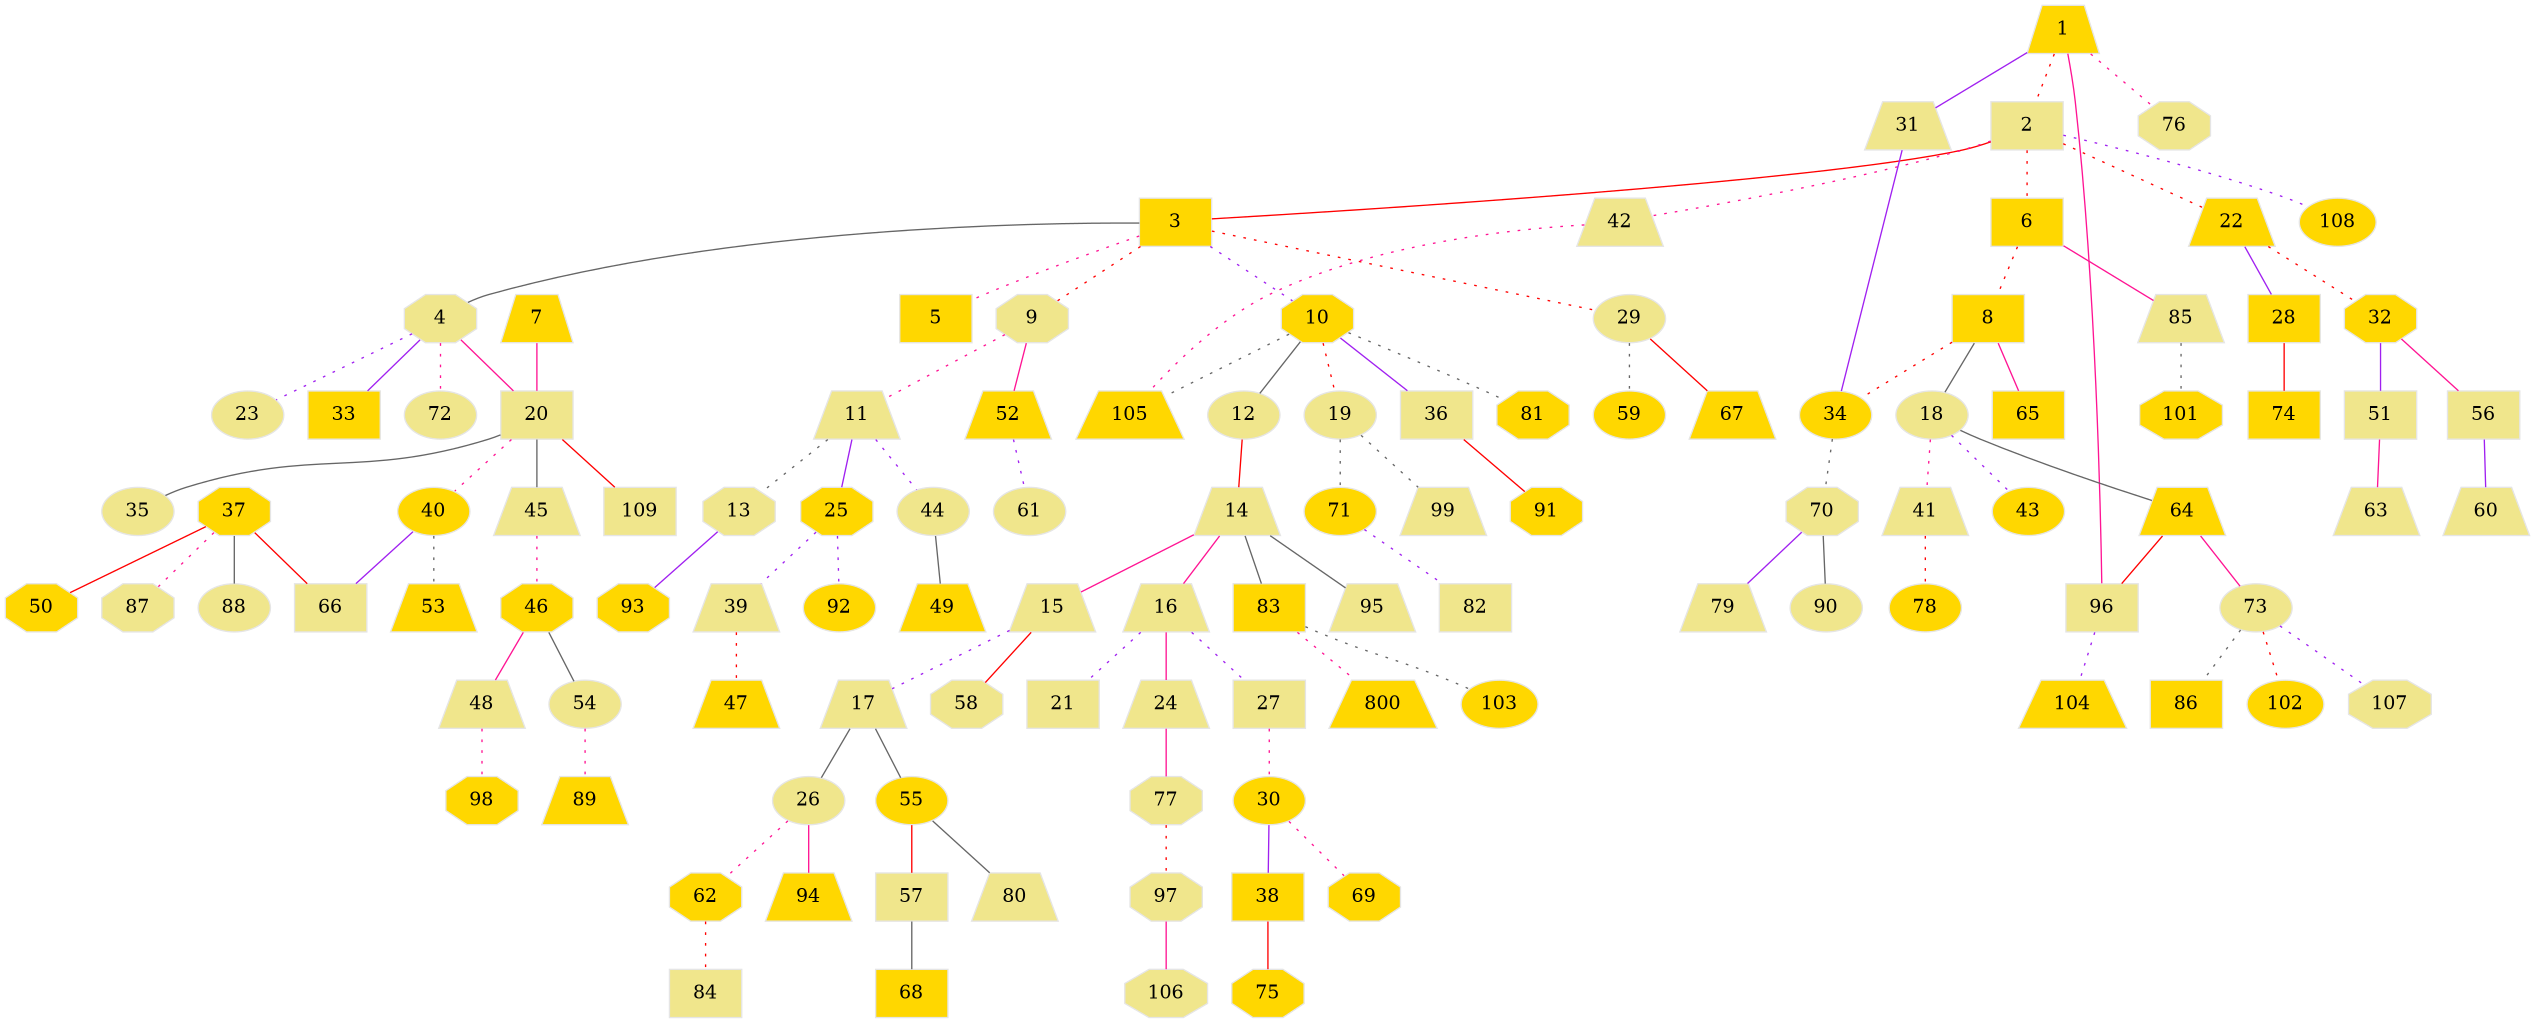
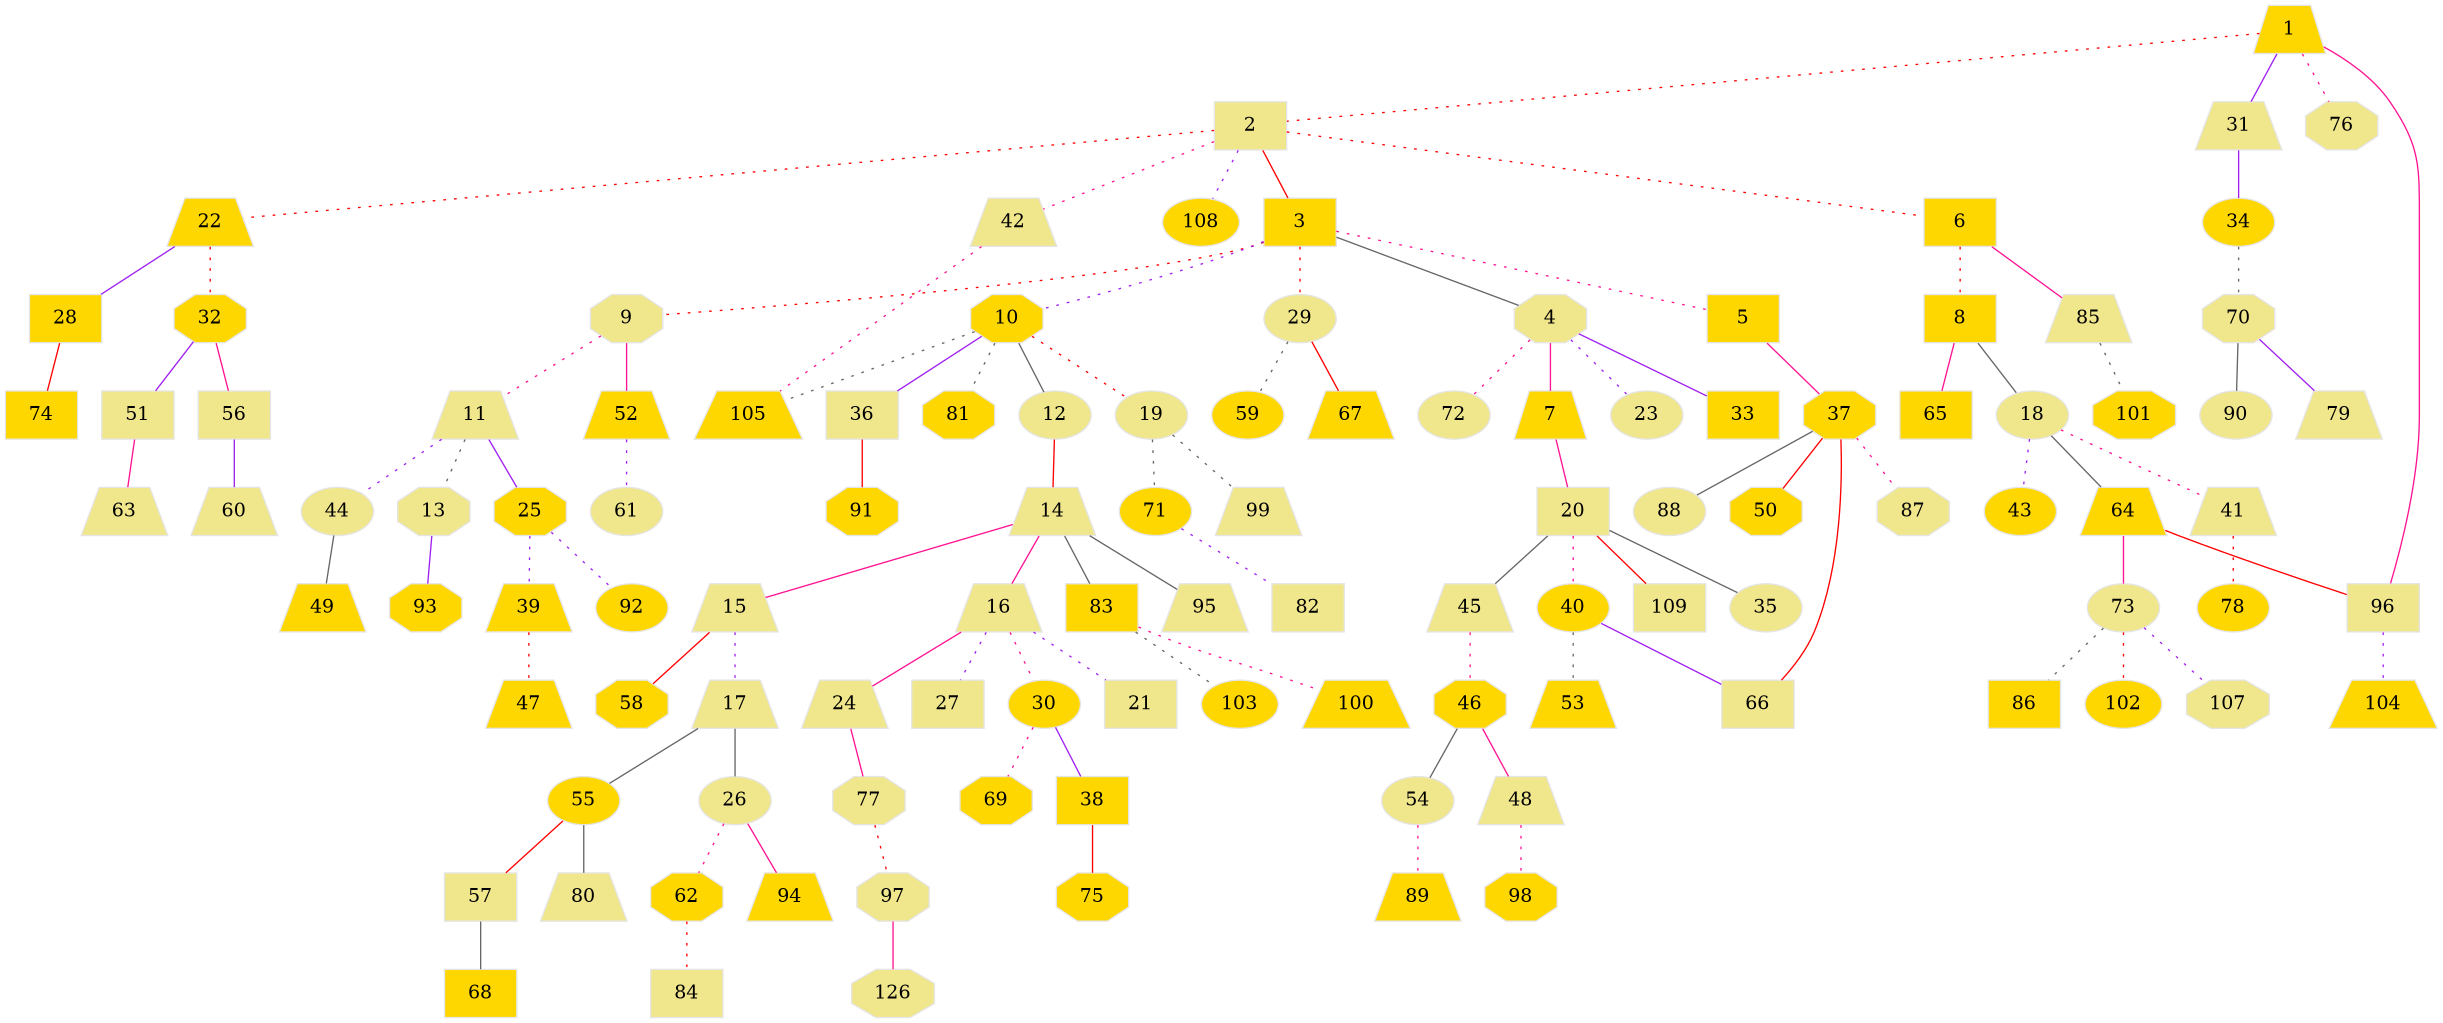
  graph {
    node [color=gray90 fillcolor=khaki shape=trapezium style=filled]
    edge [color=deeppink style=solid]
    1 [fillcolor=gold]
    2 [shape=box]
    31
    76 [shape=octagon]
    96 [shape=box]
    3 [fillcolor=gold shape=box]
    6 [fillcolor=gold shape=box]
    22 [fillcolor=gold]
    42
    108 [fillcolor=gold shape=ellipse]
    34 [fillcolor=gold shape=ellipse]
    104 [fillcolor=gold]
    4 [shape=octagon]
    5 [fillcolor=gold shape=box]
    9 [shape=octagon]
    10 [fillcolor=gold shape=octagon]
    29 [shape=ellipse]
    8 [fillcolor=gold shape=box]
    85
    28 [fillcolor=gold shape=box]
    32 [fillcolor=gold shape=octagon]
    105 [fillcolor=gold]
    7 [fillcolor=gold]
    23 [shape=ellipse]
    33 [fillcolor=gold shape=box]
    72 [shape=ellipse]
    37 [fillcolor=gold shape=octagon]
    11
    52 [fillcolor=gold]
    12 [shape=ellipse]
    19 [shape=ellipse]
    36 [shape=box]
    81 [fillcolor=gold shape=octagon]
    59 [fillcolor=gold shape=ellipse]
    67 [fillcolor=gold]
    20 [shape=box]
    50 [fillcolor=gold shape=octagon]
    66 [shape=box]
    87 [shape=octagon]
    88 [shape=ellipse]
    18 [shape=ellipse]
    65 [fillcolor=gold shape=box]
    101 [fillcolor=gold shape=octagon]
    35 [shape=ellipse]
    40 [fillcolor=gold shape=ellipse]
    45
    109 [shape=box]
    41
    43 [fillcolor=gold shape=ellipse]
    64 [fillcolor=gold]
    70 [shape=octagon]
    13 [shape=octagon]
    25 [fillcolor=gold shape=octagon]
    44 [shape=ellipse]
    61 [shape=ellipse]
    14
    71 [fillcolor=gold shape=ellipse]
    99
    91 [fillcolor=gold shape=octagon]
    93 [fillcolor=gold shape=octagon]
-   39
+   39 [fillcolor=gold]
    92 [fillcolor=gold shape=ellipse]
    49 [fillcolor=gold]
    15
    16
    83 [fillcolor=gold shape=box]
    95
    17
-   58 [shape=octagon]
+   58 [fillcolor=gold shape=octagon]
    21 [shape=box]
    24
    27 [shape=box]
    30 [fillcolor=gold shape=ellipse]
-   100 [fillcolor=gold label=800]
+   100 [fillcolor=gold]
    103 [fillcolor=gold shape=ellipse]
    26 [shape=ellipse]
    55 [fillcolor=gold shape=ellipse]
    77 [shape=octagon]
    38 [fillcolor=gold shape=box]
    69 [fillcolor=gold shape=octagon]
    62 [fillcolor=gold shape=octagon]
    94 [fillcolor=gold]
    57 [shape=box]
    80
    78 [fillcolor=gold shape=ellipse]
    73 [shape=ellipse]
    82 [shape=box]
    53 [fillcolor=gold]
    46 [fillcolor=gold shape=octagon]
    74 [fillcolor=gold shape=box]
    51 [shape=box]
    56 [shape=box]
    97 [shape=octagon]
    47 [fillcolor=gold]
    84 [shape=box]
    75 [fillcolor=gold shape=octagon]
    63
    60
    79
    90 [shape=ellipse]
    48
    54 [shape=ellipse]
    98 [fillcolor=gold shape=octagon]
    89 [fillcolor=gold]
    68 [fillcolor=gold shape=box]
    86 [fillcolor=gold shape=box]
    102 [fillcolor=gold shape=ellipse]
    107 [shape=octagon]
-   106 [shape=octagon]
+   106 [shape=octagon label=126]
    1 -- 2 [color=red style=dotted]
    1 -- 31 [color=purple]
    1 -- 76 [style=dotted]
    1 -- 96
    2 -- 3 [color=red]
    2 -- 6 [color=red style=dotted]
    2 -- 22 [color=red style=dotted]
    2 -- 42 [style=dotted]
    2 -- 108 [color=purple style=dotted]
    31 -- 34 [color=purple]
    96 -- 104 [color=purple style=dotted]
    3 -- 4 [color=gray40]
    3 -- 5 [style=dotted]
    3 -- 9 [color=red style=dotted]
    3 -- 10 [color=purple style=dotted]
    3 -- 29 [color=red style=dotted]
    6 -- 8 [color=red style=dotted]
    6 -- 85
    22 -- 28 [color=purple]
    22 -- 32 [color=red style=dotted]
    42 -- 105 [style=dotted]
    34 -- 70 [color=gray40 style=dotted]
-   4 -- 20
+   4 -- 7
    4 -- 23 [color=purple style=dotted]
    4 -- 33 [color=purple]
    4 -- 72 [style=dotted]
+   5 -- 37
    9 -- 11 [style=dotted]
    9 -- 52
    10 -- 105 [color=gray40 style=dotted]
    10 -- 12 [color=gray40]
    10 -- 19 [color=red style=dotted]
    10 -- 36 [color=purple]
    10 -- 81 [color=gray40 style=dotted]
    29 -- 59 [color=gray40 style=dotted]
    29 -- 67 [color=red]
-   8 -- 34 [color=red style=dotted]
    8 -- 18 [color=gray40]
    8 -- 65
    85 -- 101 [color=gray40 style=dotted]
    28 -- 74 [color=red]
    32 -- 51 [color=purple]
    32 -- 56
    7 -- 20
    37 -- 50 [color=red]
    37 -- 66 [color=red]
    37 -- 87 [style=dotted]
    37 -- 88 [color=gray40]
    11 -- 13 [color=gray40 style=dotted]
    11 -- 25 [color=purple]
    11 -- 44 [color=purple style=dotted]
    52 -- 61 [color=purple style=dotted]
    12 -- 14 [color=red]
    19 -- 71 [color=gray40 style=dotted]
    19 -- 99 [color=gray40 style=dotted]
    36 -- 91 [color=red]
    20 -- 35 [color=gray40]
    20 -- 40 [style=dotted]
    20 -- 45 [color=gray40]
    20 -- 109 [color=red]
    18 -- 41 [style=dotted]
    18 -- 43 [color=purple style=dotted]
    18 -- 64 [color=gray40]
    40 -- 66 [color=purple]
    40 -- 53 [color=gray40 style=dotted]
    45 -- 46 [style=dotted]
    41 -- 78 [color=red style=dotted]
    64 -- 96 [color=red]
    64 -- 73
    70 -- 79 [color=purple]
    70 -- 90 [color=gray40]
    13 -- 93 [color=purple]
    25 -- 39 [color=purple style=dotted]
    25 -- 92 [color=purple style=dotted]
    44 -- 49 [color=gray40]
    14 -- 15
    14 -- 16
    14 -- 83 [color=gray40]
    14 -- 95 [color=gray40]
    71 -- 82 [color=purple style=dotted]
    39 -- 47 [color=red style=dotted]
    15 -- 17 [color=purple style=dotted]
    15 -- 58 [color=red]
    16 -- 21 [color=purple style=dotted]
    16 -- 24
    16 -- 27 [color=purple style=dotted]
-   27 -- 30 [style=dotted]
+   16 -- 30 [style=dotted]
    83 -- 100 [style=dotted]
    83 -- 103 [color=gray40 style=dotted]
    17 -- 26 [color=gray40]
    17 -- 55 [color=gray40]
    24 -- 77
    30 -- 38 [color=purple]
    30 -- 69 [style=dotted]
    26 -- 62 [style=dotted]
    26 -- 94
    55 -- 57 [color=red]
    55 -- 80 [color=gray40]
    77 -- 97 [color=red style=dotted]
    38 -- 75 [color=red]
    62 -- 84 [color=red style=dotted]
    57 -- 68 [color=gray40]
    73 -- 86 [color=gray40 style=dotted]
    73 -- 102 [color=red style=dotted]
    73 -- 107 [color=purple style=dotted]
    46 -- 48
    46 -- 54 [color=gray40]
    51 -- 63
    56 -- 60 [color=purple]
    97 -- 106
    48 -- 98 [style=dotted]
    54 -- 89 [style=dotted]
  }
